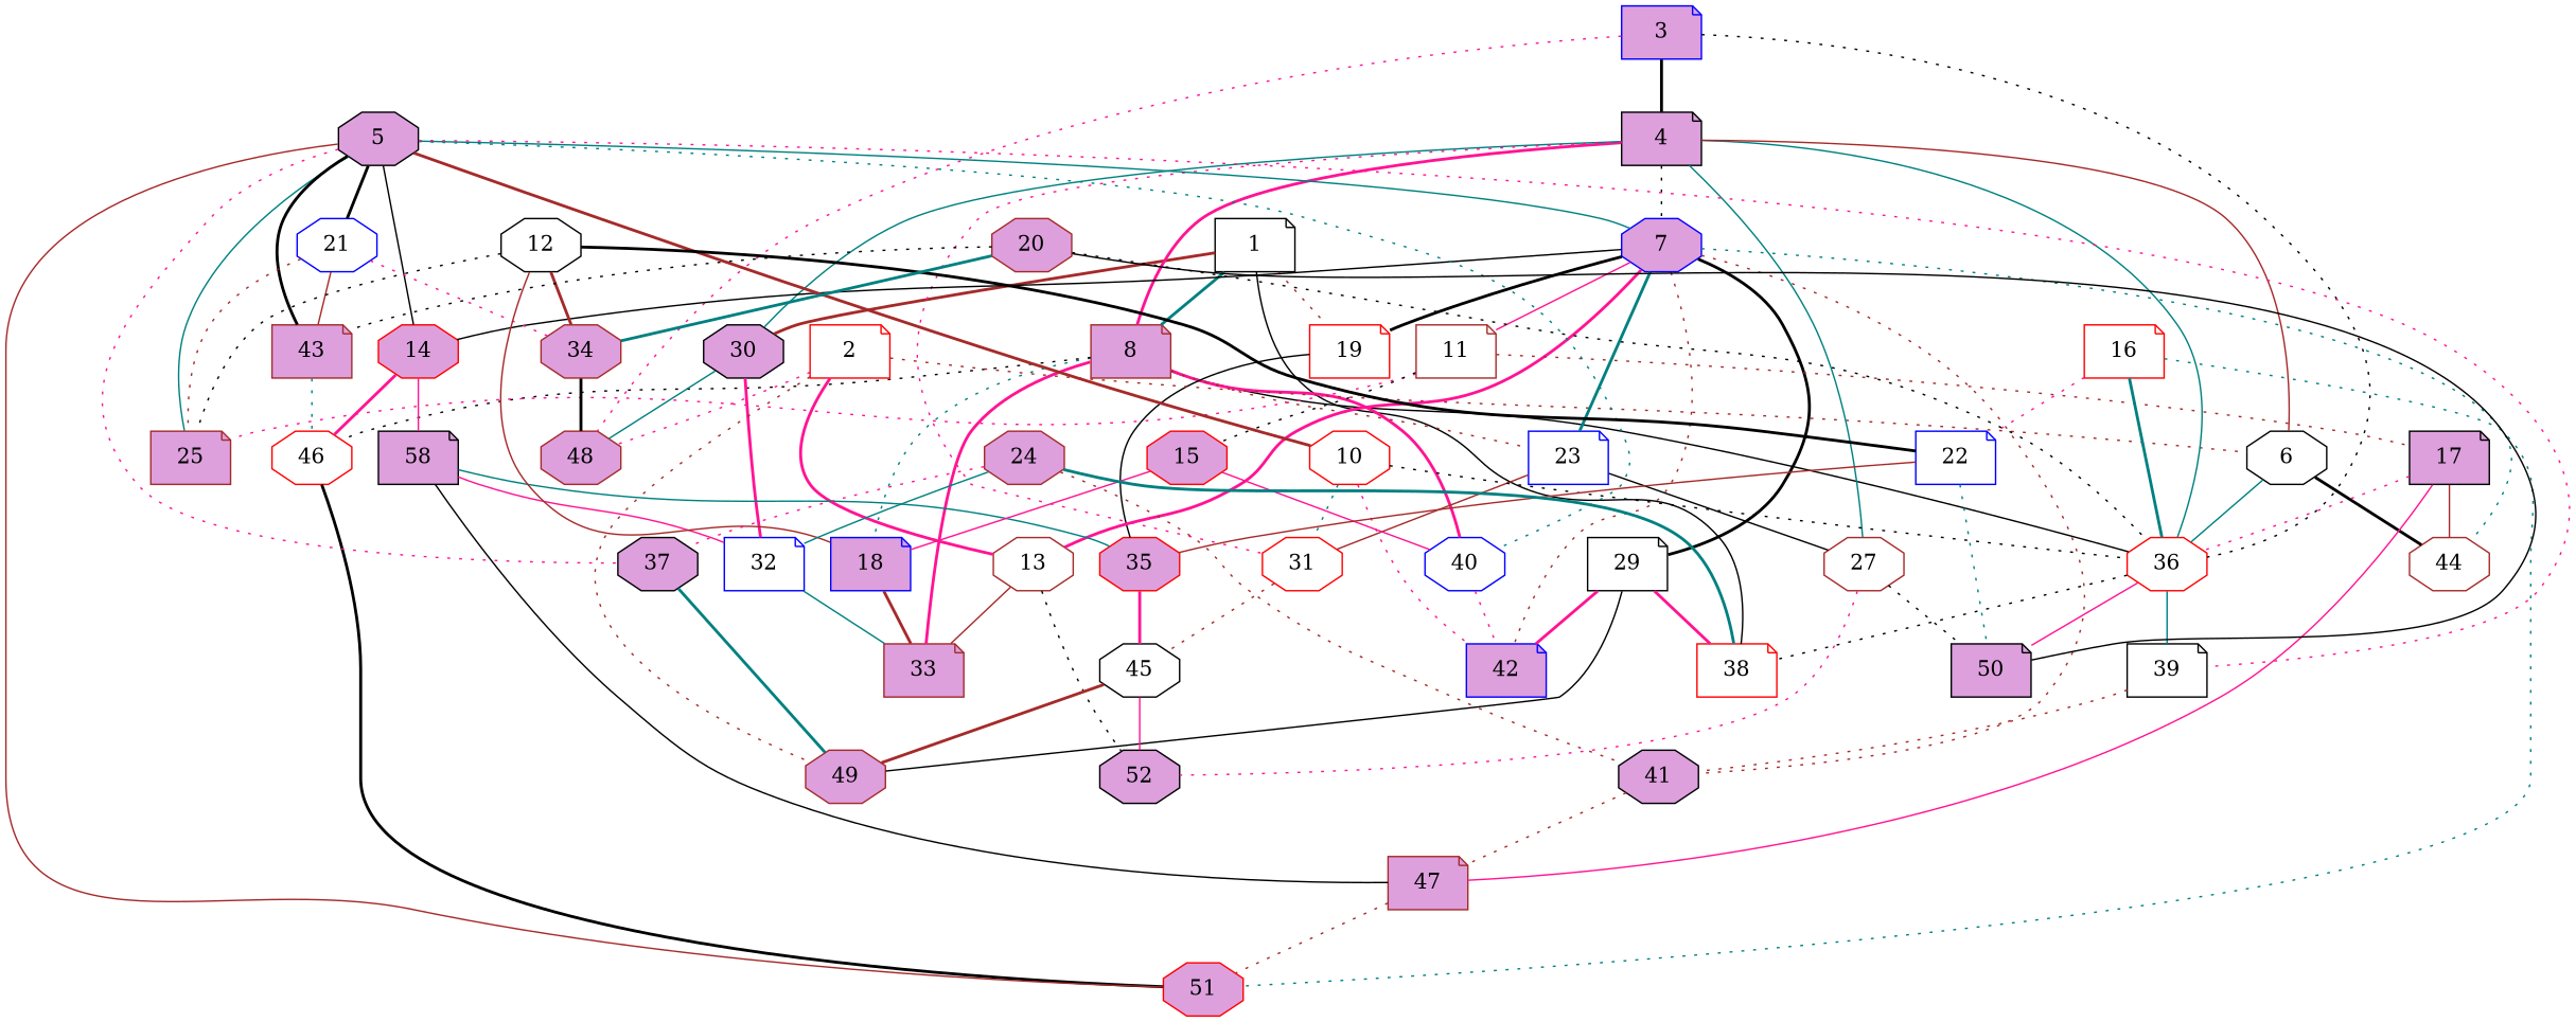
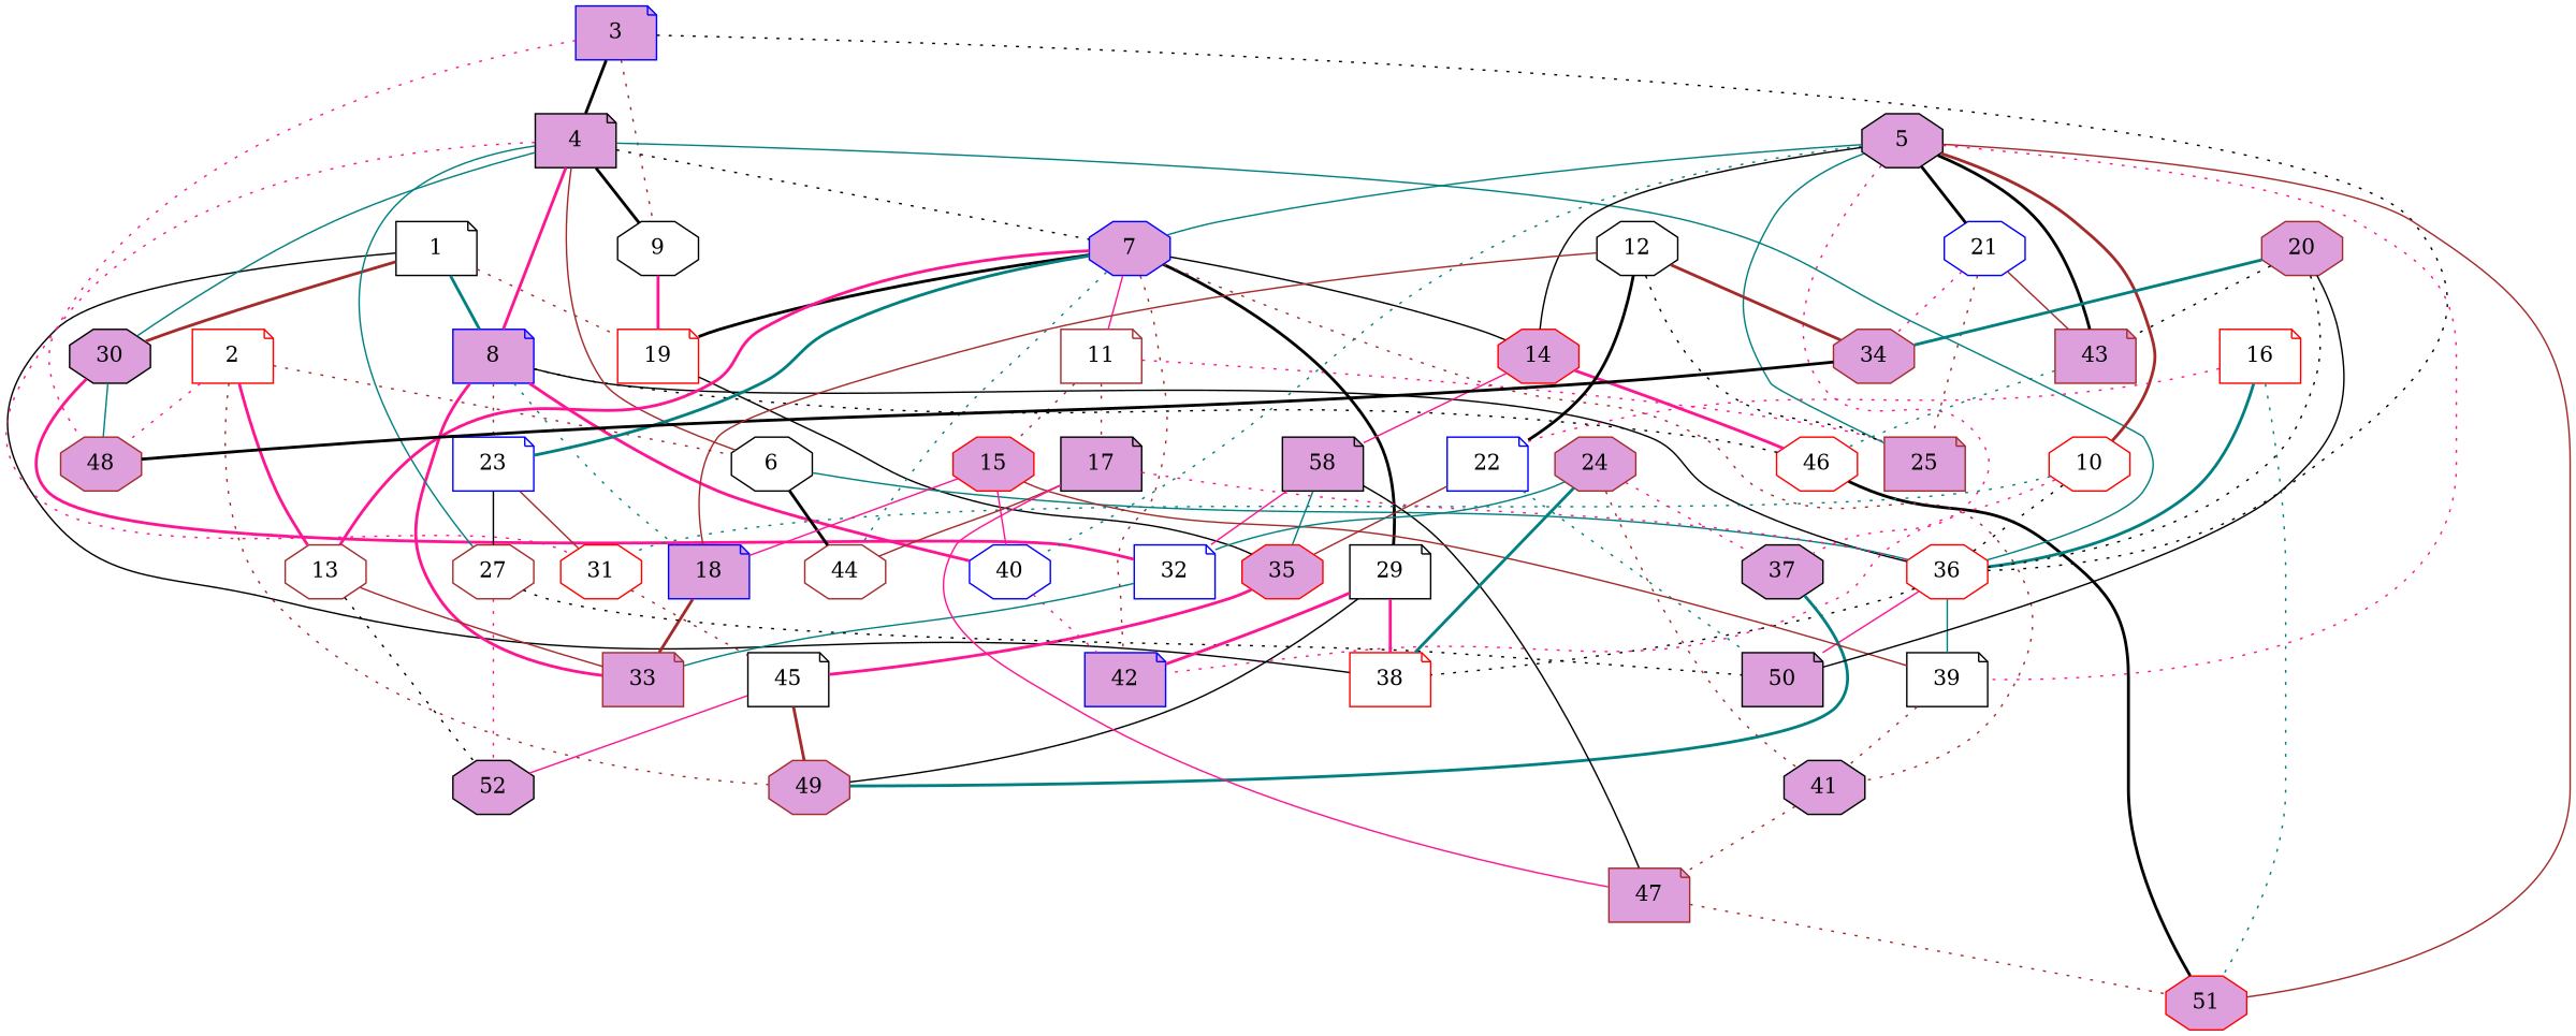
  graph {
    node [color=black fillcolor=plum shape=octagon style=filled]
    edge [color=deeppink style=dotted weight=1.0]
    1 [fillcolor=white shape=note]
-   8 [color=brown shape=note]
+   8 [color=blue shape=note]
    19 [color=red fillcolor=white shape=note]
    30
    38 [color=red fillcolor=white shape=note]
    36 [color=red fillcolor=white]
    40 [color=blue fillcolor=white]
    23 [color=blue fillcolor=white shape=note]
    18 [color=blue shape=note]
    33 [color=brown shape=note]
    46 [color=red fillcolor=white]
    35 [color=red]
    48 [color=brown]
    32 [color=blue fillcolor=white shape=note]
    2 [color=red fillcolor=white shape=note]
    6 [fillcolor=white]
    13 [color=brown fillcolor=white]
    49 [color=brown]
    44 [color=brown fillcolor=white]
    52
    3 [color=blue shape=note]
    4 [shape=note]
+   9 [fillcolor=white]
    7 [color=blue]
    27 [color=brown fillcolor=white]
    31 [color=red fillcolor=white]
    39 [fillcolor=white shape=note]
    50 [shape=note]
    14 [color=red]
    11 [color=brown fillcolor=white shape=note]
    29 [fillcolor=white shape=note]
    41
    42 [color=blue shape=note]
-   45 [fillcolor=white]
+   45 [fillcolor=white shape=note]
    5
    10 [color=red fillcolor=white]
    21 [color=blue fillcolor=white]
    25 [color=brown shape=note]
    37
    43 [color=brown shape=note]
    51 [color=red]
    n42 [label=58 shape=note]
    34 [color=brown]
    15 [color=red]
    17 [shape=note]
    47 [color=brown shape=note]
    12 [fillcolor=white]
    22 [color=blue fillcolor=white shape=note]
    16 [color=red fillcolor=white shape=note]
    20 [color=brown]
    24 [color=brown]
    1 -- 8 [color=teal style=bold]
    1 -- 19 [color=brown]
    1 -- 30 [color=brown style=bold]
    1 -- 38 [color=black style=solid]
    8 -- 36 [color=black style=solid]
    8 -- 40 [style=bold]
    8 -- 23 [color=brown]
    8 -- 18 [color=teal]
    8 -- 33 [style=bold]
    8 -- 46 [color=black]
    19 -- 35 [color=black style=solid]
    30 -- 48 [color=teal style=solid]
    30 -- 32 [style=bold]
    36 -- 38 [color=black]
    36 -- 39 [color=teal style=solid]
    36 -- 50 [style=solid]
    40 -- 42
    23 -- 27 [color=black style=solid]
    23 -- 31 [color=brown style=solid]
    18 -- 33 [color=brown style=bold]
    46 -- 51 [color=black style=bold]
    35 -- 45 [style=bold]
    32 -- 33 [color=teal style=solid]
    2 -- 48
    2 -- 6 [color=brown]
    2 -- 13 [style=bold]
    2 -- 49 [color=brown]
    6 -- 36 [color=teal style=solid]
    6 -- 44 [color=black style=bold]
    13 -- 33 [color=brown style=solid]
    13 -- 52 [color=black]
    3 -- 36 [color=black]
    3 -- 48
    3 -- 4 [color=black style=bold]
+   3 -- 9 [color=brown]
    4 -- 8 [style=bold]
    4 -- 30 [color=teal style=solid]
    4 -- 36 [color=teal style=solid]
    4 -- 6 [color=brown style=solid]
+   4 -- 9 [color=black style=bold weight=2.0]
    4 -- 7 [color=black]
    4 -- 27 [color=teal style=solid]
    4 -- 31
+   9 -- 19 [style=bold]
    7 -- 19 [color=black style=bold]
    7 -- 23 [color=teal style=bold]
    7 -- 13 [style=bold]
    7 -- 44 [color=teal]
    7 -- 14 [color=black style=solid weight=2.0]
    7 -- 11 [style=solid]
    7 -- 29 [color=black style=bold]
    7 -- 41 [color=brown]
    7 -- 42 [color=brown]
    27 -- 52
    27 -- 50 [color=black]
    31 -- 45 [color=brown]
    39 -- 41 [color=brown]
    14 -- 46 [style=bold]
    14 -- n42 [style=solid]
    11 -- 25
-   11 -- 15 [color=black]
+   11 -- 15 [color=brown]
    11 -- 17 [color=brown]
    29 -- 38 [style=bold]
    29 -- 49 [color=black style=solid]
    29 -- 42 [style=bold]
    41 -- 47 [color=brown]
    45 -- 49 [color=brown style=bold]
    45 -- 52 [style=solid]
    5 -- 40 [color=teal]
    5 -- 7 [color=teal style=solid]
    5 -- 39
    5 -- 14 [color=black style=solid weight=2.0]
    5 -- 10 [color=brown style=bold]
    5 -- 21 [color=black style=bold weight=2.0]
    5 -- 25 [color=teal style=solid]
    5 -- 37
    5 -- 43 [color=black style=bold]
    5 -- 51 [color=brown style=solid]
    10 -- 36 [color=black]
    10 -- 31 [color=teal]
    10 -- 42
    21 -- 25 [color=brown]
    21 -- 43 [color=brown style=solid]
    21 -- 34
    37 -- 49 [color=teal style=bold]
    43 -- 46 [color=teal]
    n42 -- 35 [color=teal style=solid]
    n42 -- 32 [style=solid]
    n42 -- 47 [color=black style=solid]
    34 -- 48 [color=black style=bold]
    15 -- 40 [style=solid]
    15 -- 18 [style=solid]
+   15 -- 39 [color=brown style=solid]
    17 -- 36
    17 -- 44 [color=brown style=solid]
    17 -- 47 [style=solid]
    47 -- 51 [color=brown]
    12 -- 18 [color=brown style=solid]
    12 -- 25 [color=black]
    12 -- 34 [color=brown style=bold]
    12 -- 22 [color=black style=bold]
    22 -- 35 [color=brown style=solid]
    22 -- 50 [color=teal]
    16 -- 36 [color=teal style=bold weight=2.0]
    16 -- 51 [color=teal]
    16 -- 22
    20 -- 36 [color=black]
    20 -- 50 [color=black style=solid]
    20 -- 43 [color=black]
    20 -- 34 [color=teal style=bold]
    24 -- 38 [color=teal style=bold]
    24 -- 32 [color=teal style=solid]
    24 -- 41 [color=brown]
    24 -- 37
  }
